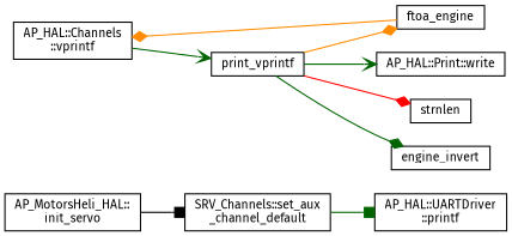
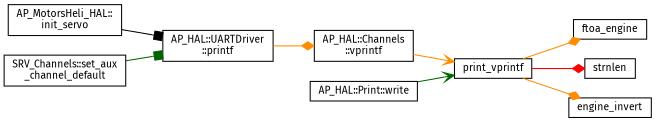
  digraph {
    fontname="Fira Sans"
    rankdir=LR
    node [color=black fillcolor=white fontname="Fira Sans" fontsize=10 shape=record style=filled]
    edge [arrowhead=diamond color=darkgreen fontname="Fira Sans" fontsize=10 labelfontname=Helvetica labelfontsize=10 style=solid]
    n1 [height=0.2 label="AP_MotorsHeli_HAL::\linit_servo" width=0.4]
    n2 [height=0.2 label="SRV_Channels::set_aux\l_channel_default" width=0.4]
    n3 [height=0.2 label="AP_HAL::UARTDriver\l::printf" width=0.4]
    n4 [height=0.2 label="AP_HAL::Channels\l::vprintf" width=0.4]
    n5 [height=0.2 label=print_vprintf width=0.4]
    n6 [height=0.2 label="AP_HAL::Print::write" width=0.4]
    n7 [height=0.2 label=ftoa_engine width=0.4]
    n8 [height=0.2 label=strnlen width=0.4]
    n9 [height=0.2 label=engine_invert width=0.4]
-   n1 -> n2 [arrowhead=box color=black]
+   n1 -> n3 [arrowhead=box color=black]
    n2 -> n3 [arrowhead=box]
-   n7 -> n4 [color=darkorange]
-   n4 -> n5 [arrowhead=vee]
-   n5 -> n6 [arrowhead=vee]
+   n3 -> n4 [color=darkorange]
+   n4 -> n5 [arrowhead=vee color=darkorange]
+   n6 -> n5 [arrowhead=vee]
    n5 -> n7 [color=darkorange]
    n5 -> n8 [color=red]
-   n5 -> n9
+   n5 -> n9 [color=darkorange]
  }
